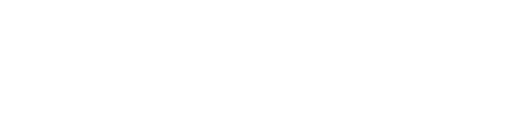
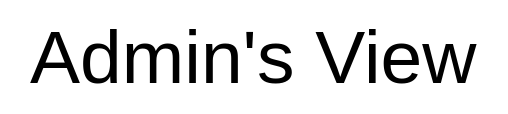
  <mxCell id="0" />
  <mxCell id="1" parent="0" />
+ <mxCell id="2" value="Admin's View" style="text;html=1;strokeColor=none;fillColor=none;align=center;verticalAlign=middle;whiteSpace=wrap;rounded=0;fontSize=100;" vertex="1" parent="1"><mxGeometry x="20" y="20" width="635" height="110" as="geometry" /></mxCell>
